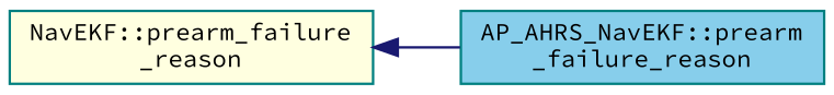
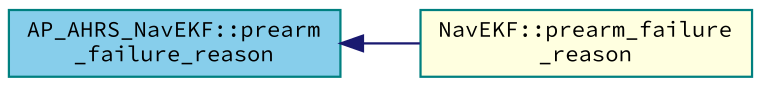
  digraph {
    rankdir=LR
    fontname="Source Code Pro"
    node [color=teal fontname="Source Code Pro" fontsize=10 shape=record style=filled]
    n1 [fillcolor=lightyellow fontcolor=black height=0.2 label="NavEKF::prearm_failure\l_reason" width=0.4]
    n2 [fillcolor=skyblue height=0.2 label="AP_AHRS_NavEKF::prearm\l_failure_reason" width=0.4]
-   n1 -> n2 [color=midnightblue dir=back fontname="Source Code Pro" fontsize=10 labelfontname=Helvetica labelfontsize=10 style=solid]
+   n2 -> n1 [color=midnightblue dir=back fontname="Source Code Pro" fontsize=10 labelfontname=Helvetica labelfontsize=10 style=solid]
  }
